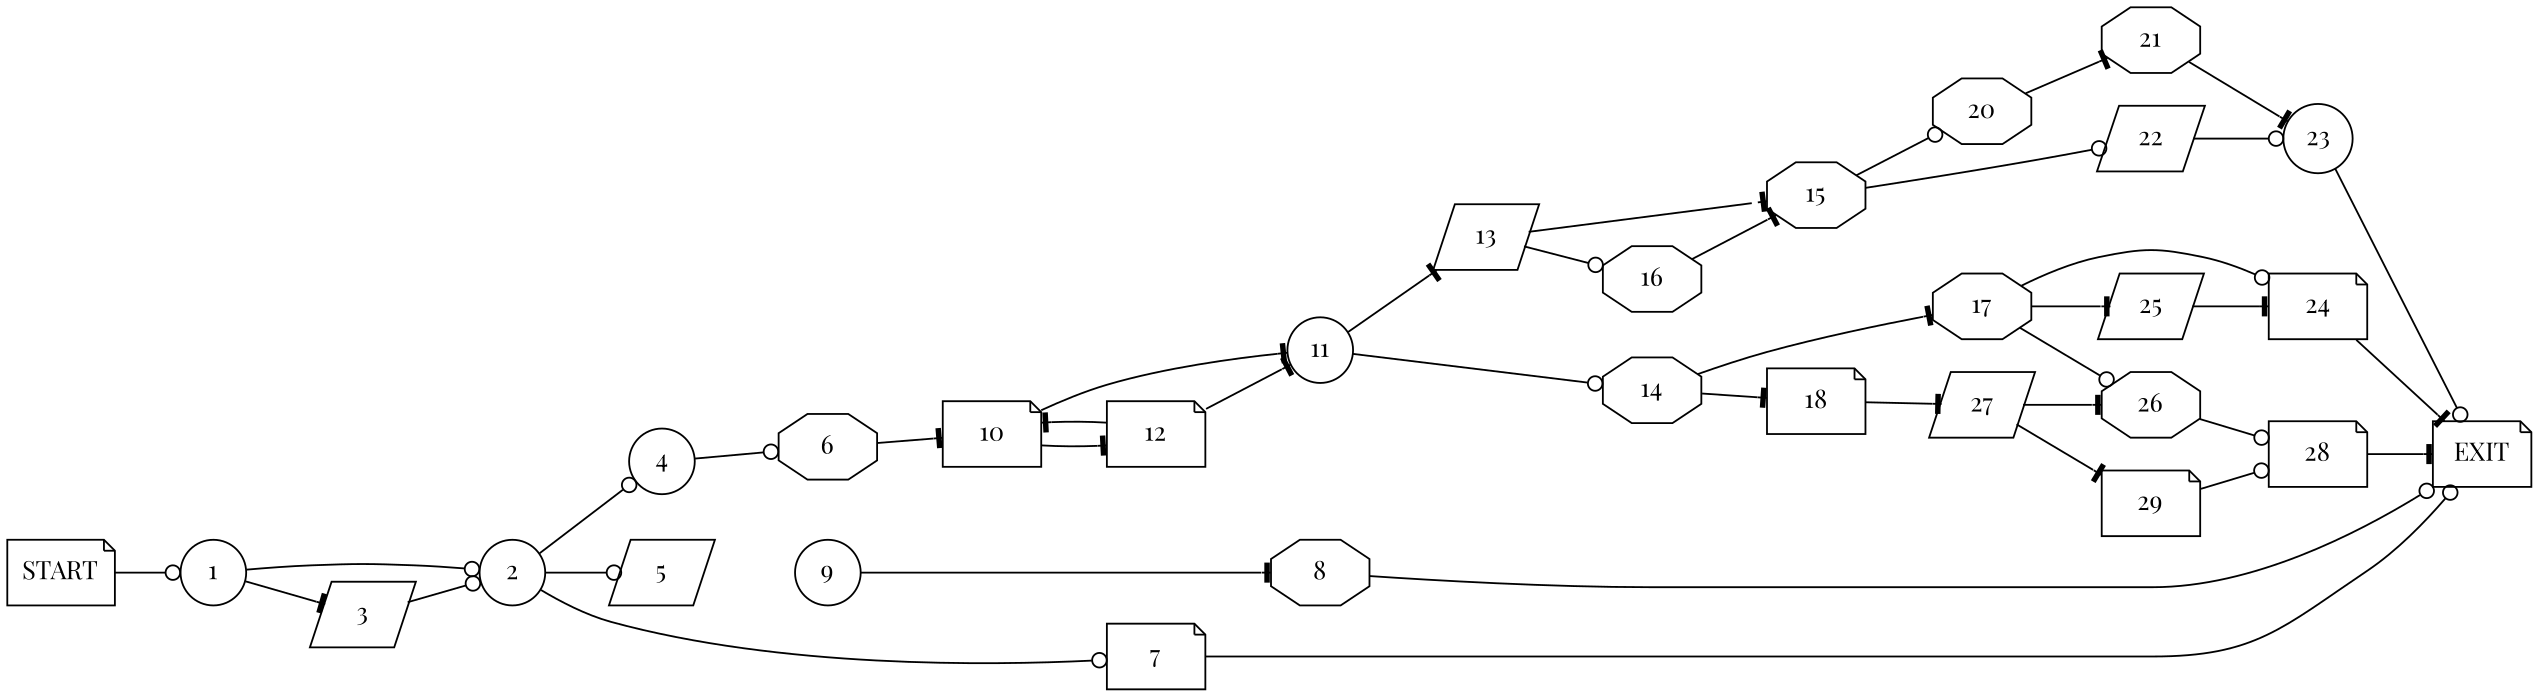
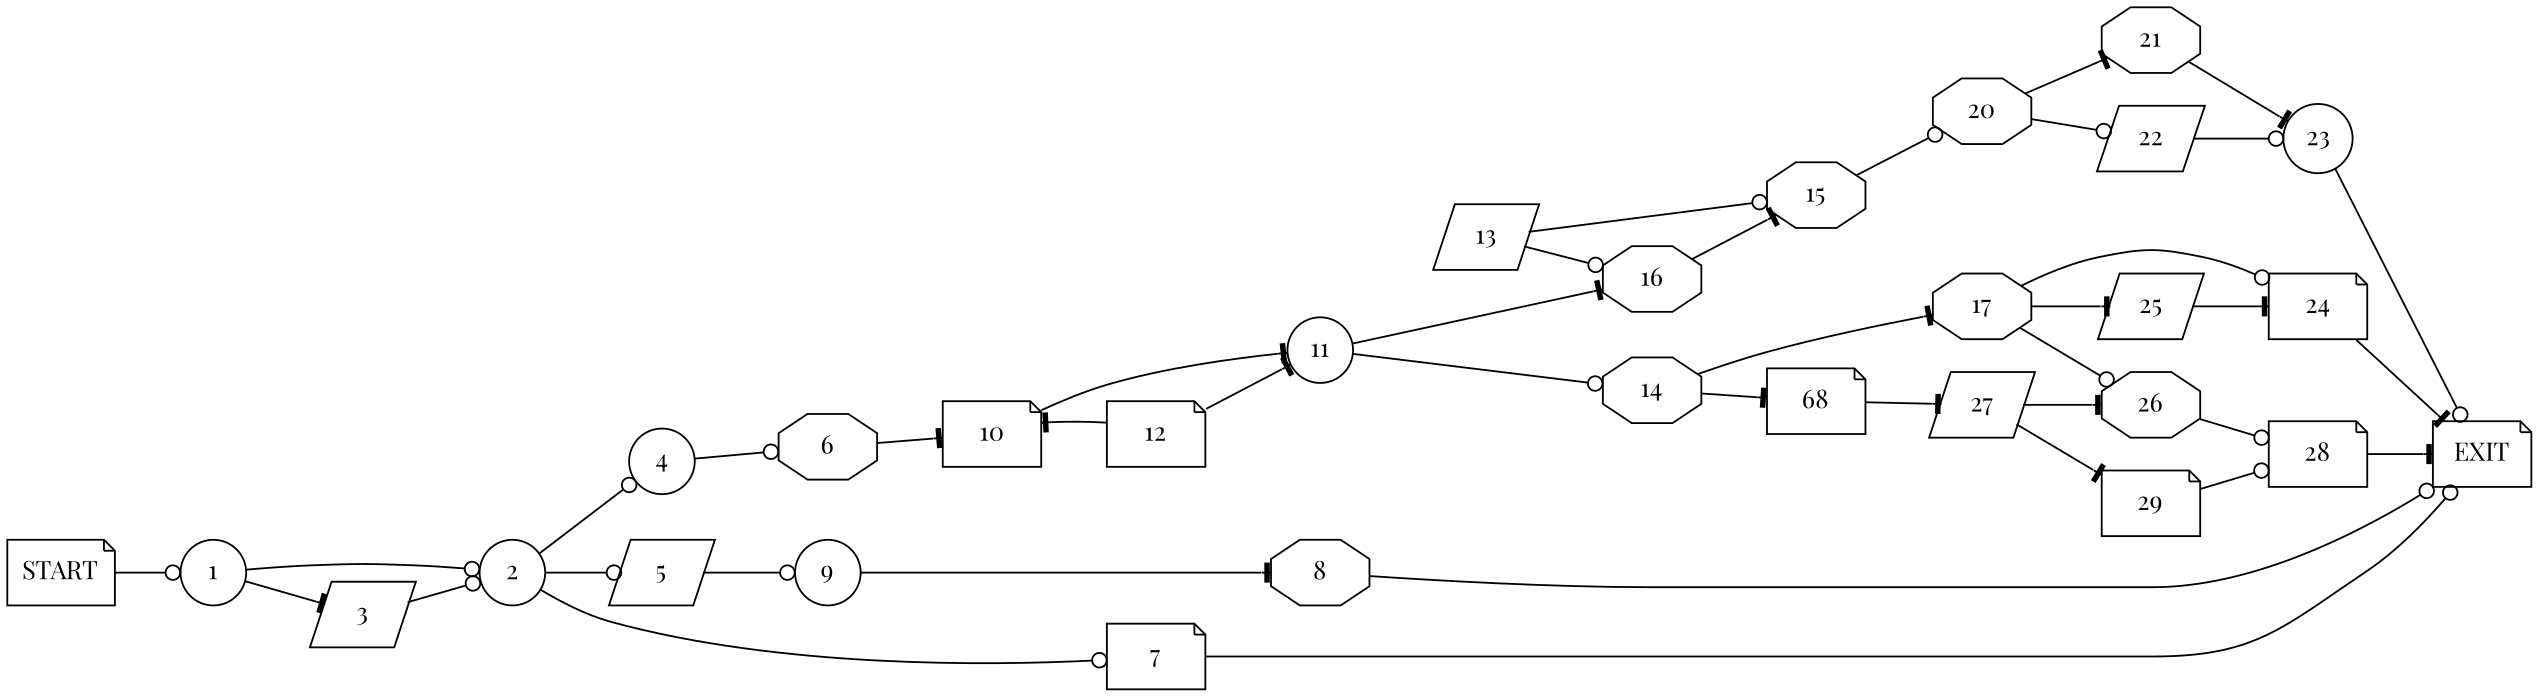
  digraph {
    fontname="Playfair Display"
    rankdir=LR
    node [fontname="Playfair Display" shape=note]
    edge [arrowhead=odot fontname="Playfair Display"]
    n1 [label=START]
    1 [shape=circle]
    2 [shape=circle]
    3 [shape=parallelogram]
    n5 [label=EXIT]
    4 [shape=circle]
    5 [shape=parallelogram]
    7
    6 [shape=octagon]
    9 [shape=circle]
    10
    8 [shape=octagon]
    11 [shape=circle]
    12
    13 [shape=parallelogram]
    14 [shape=octagon]
    15 [shape=octagon]
    16 [shape=octagon]
    17 [shape=octagon]
-   18
+   18 [label=68]
    20 [shape=octagon]
    24
    25 [shape=parallelogram]
    26 [shape=octagon]
    27 [shape=parallelogram]
    21 [shape=octagon]
    22 [shape=parallelogram]
    28
    29
    23 [shape=circle]
    n1 -> 1
    1 -> 2
    1 -> 3 [arrowhead=tee]
    2 -> 4
    2 -> 5
    2 -> 7
    3 -> 2
    4 -> 6
+   5 -> 9
    7 -> n5
    6 -> 10 [arrowhead=tee]
    9 -> 8 [arrowhead=tee]
    10 -> 11 [arrowhead=tee]
-   10 -> 12 [arrowhead=tee]
    8 -> n5
-   11 -> 13 [arrowhead=tee]
+   11 -> 16 [arrowhead=tee]
    11 -> 14
    12 -> 10 [arrowhead=tee]
    12 -> 11 [arrowhead=tee]
-   13 -> 15 [arrowhead=tee]
+   13 -> 15
    13 -> 16
    14 -> 17 [arrowhead=tee]
    14 -> 18 [arrowhead=tee]
    15 -> 20
    16 -> 15 [arrowhead=tee]
    17 -> 24
    17 -> 25 [arrowhead=tee]
    17 -> 26
    18 -> 27 [arrowhead=tee]
    20 -> 21 [arrowhead=tee]
-   15 -> 22
+   20 -> 22
    24 -> n5 [arrowhead=tee]
    25 -> 24 [arrowhead=tee]
    26 -> 28
    27 -> 26 [arrowhead=tee]
    27 -> 29 [arrowhead=tee]
    21 -> 23 [arrowhead=tee]
    22 -> 23
    28 -> n5 [arrowhead=tee]
    29 -> 28
    23 -> n5
  }
